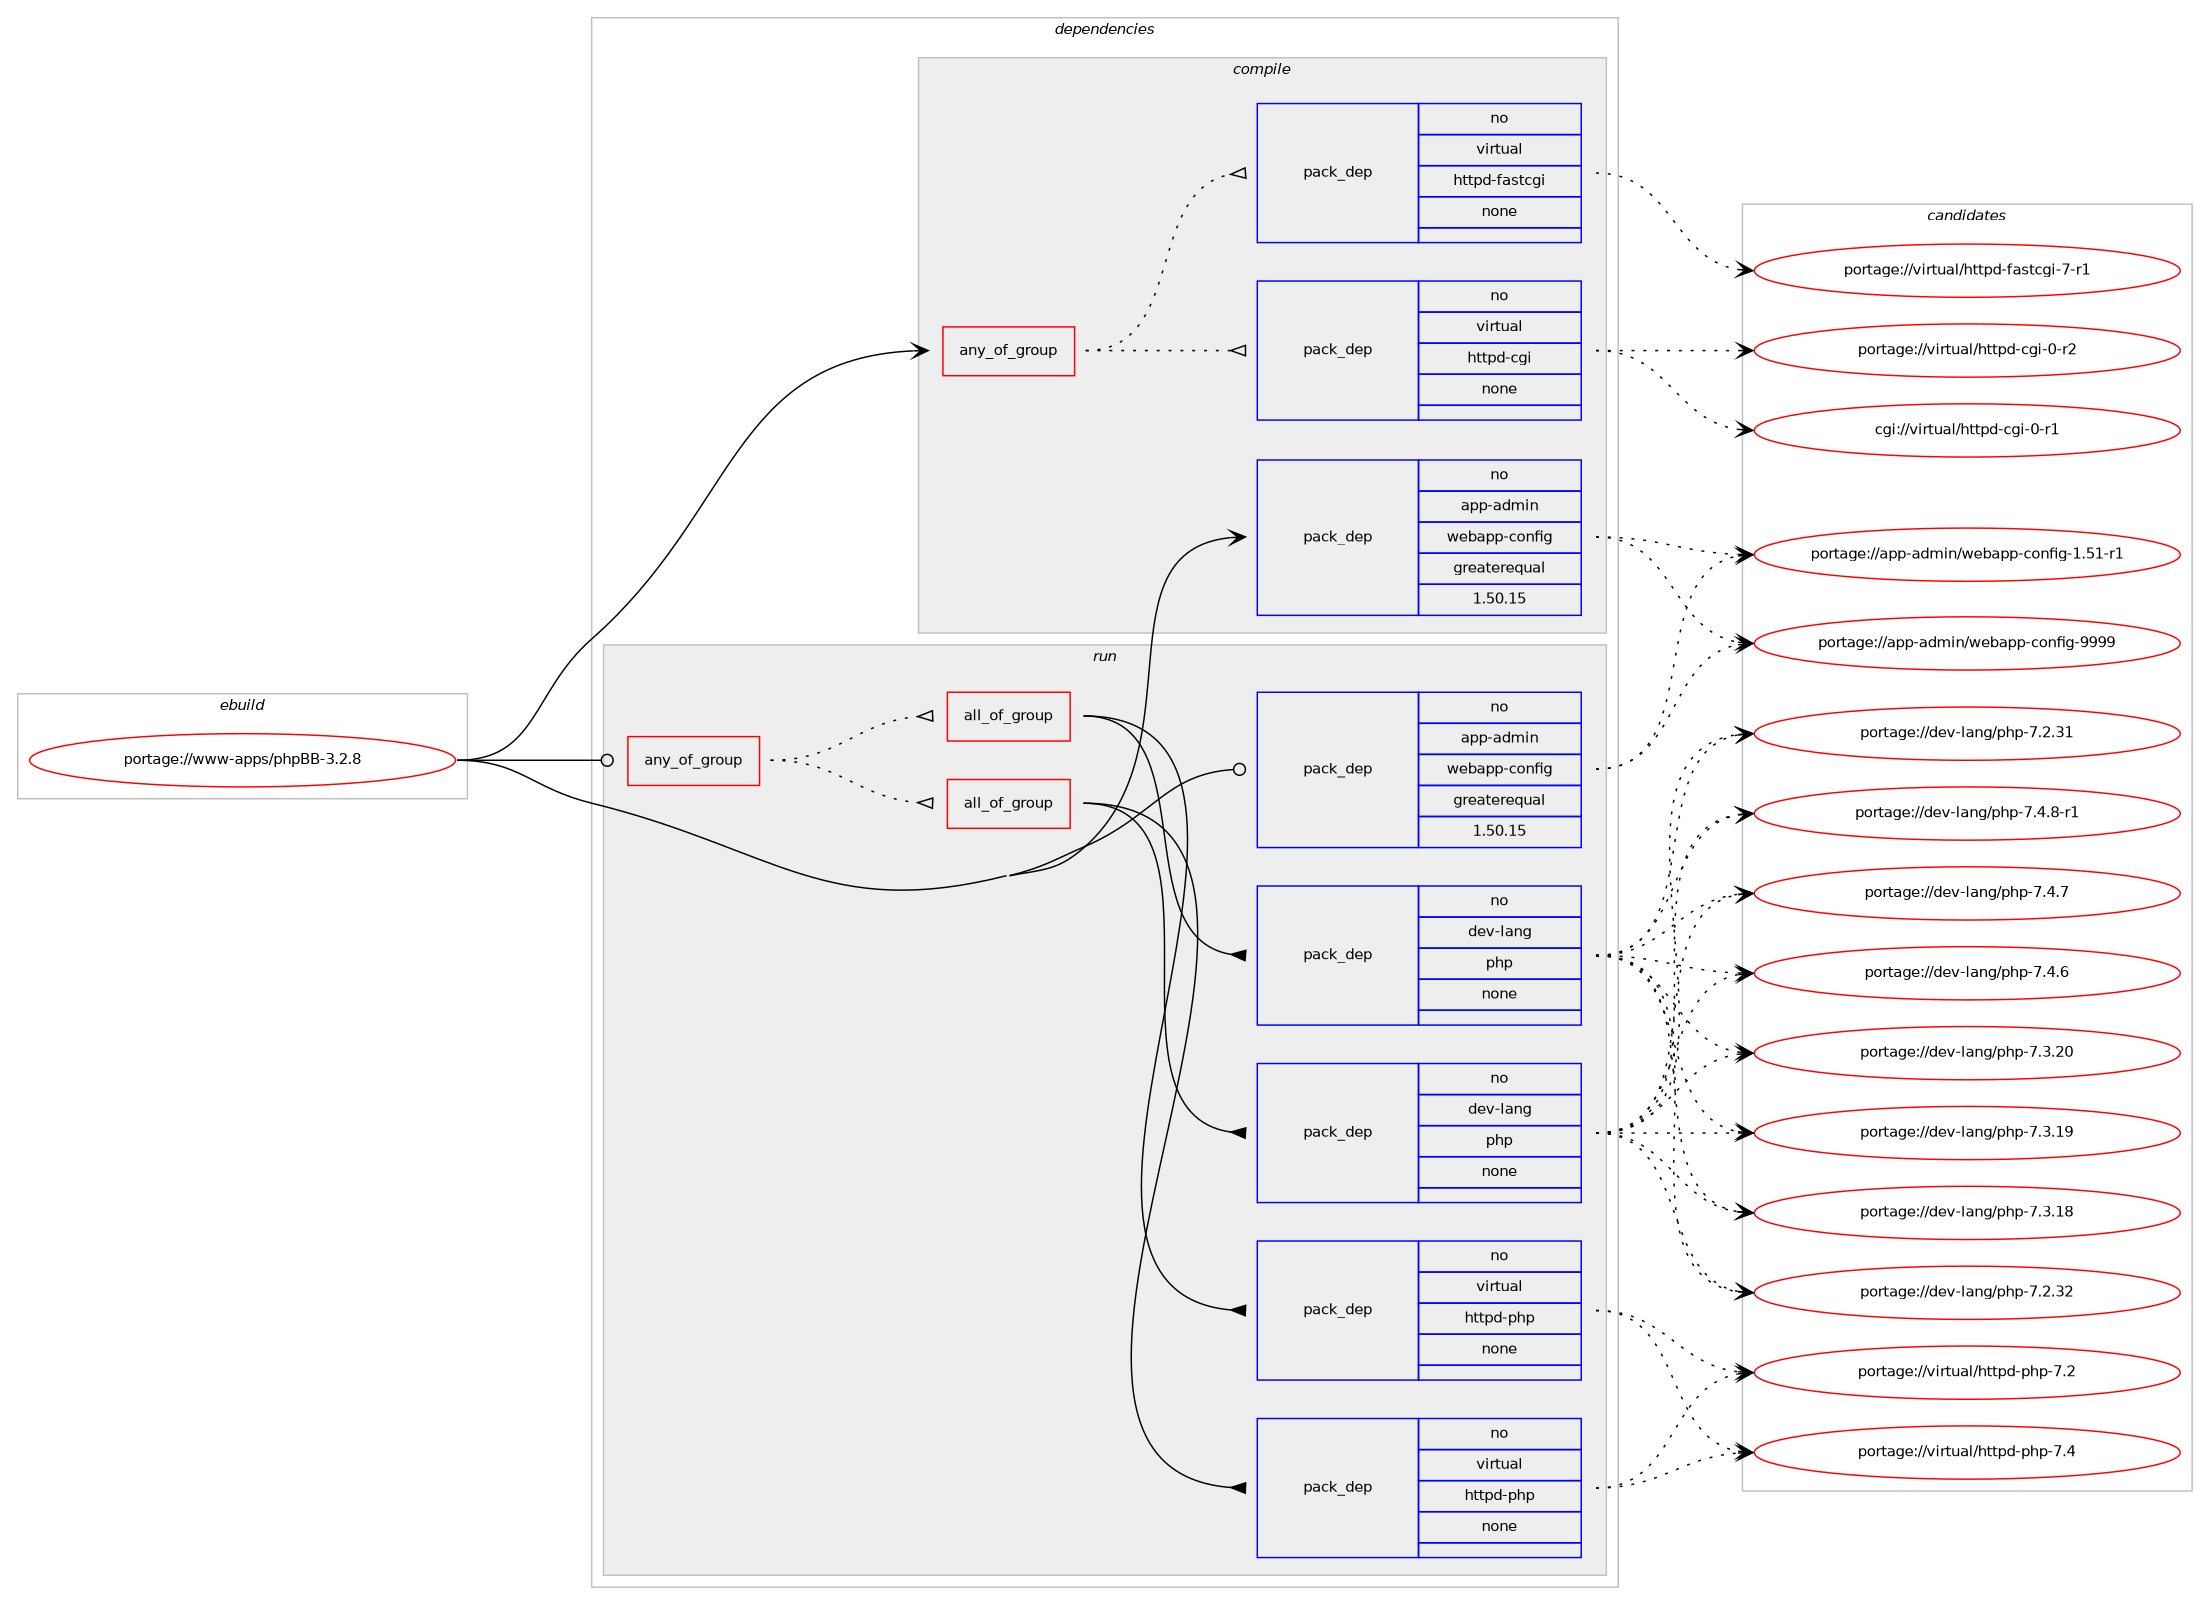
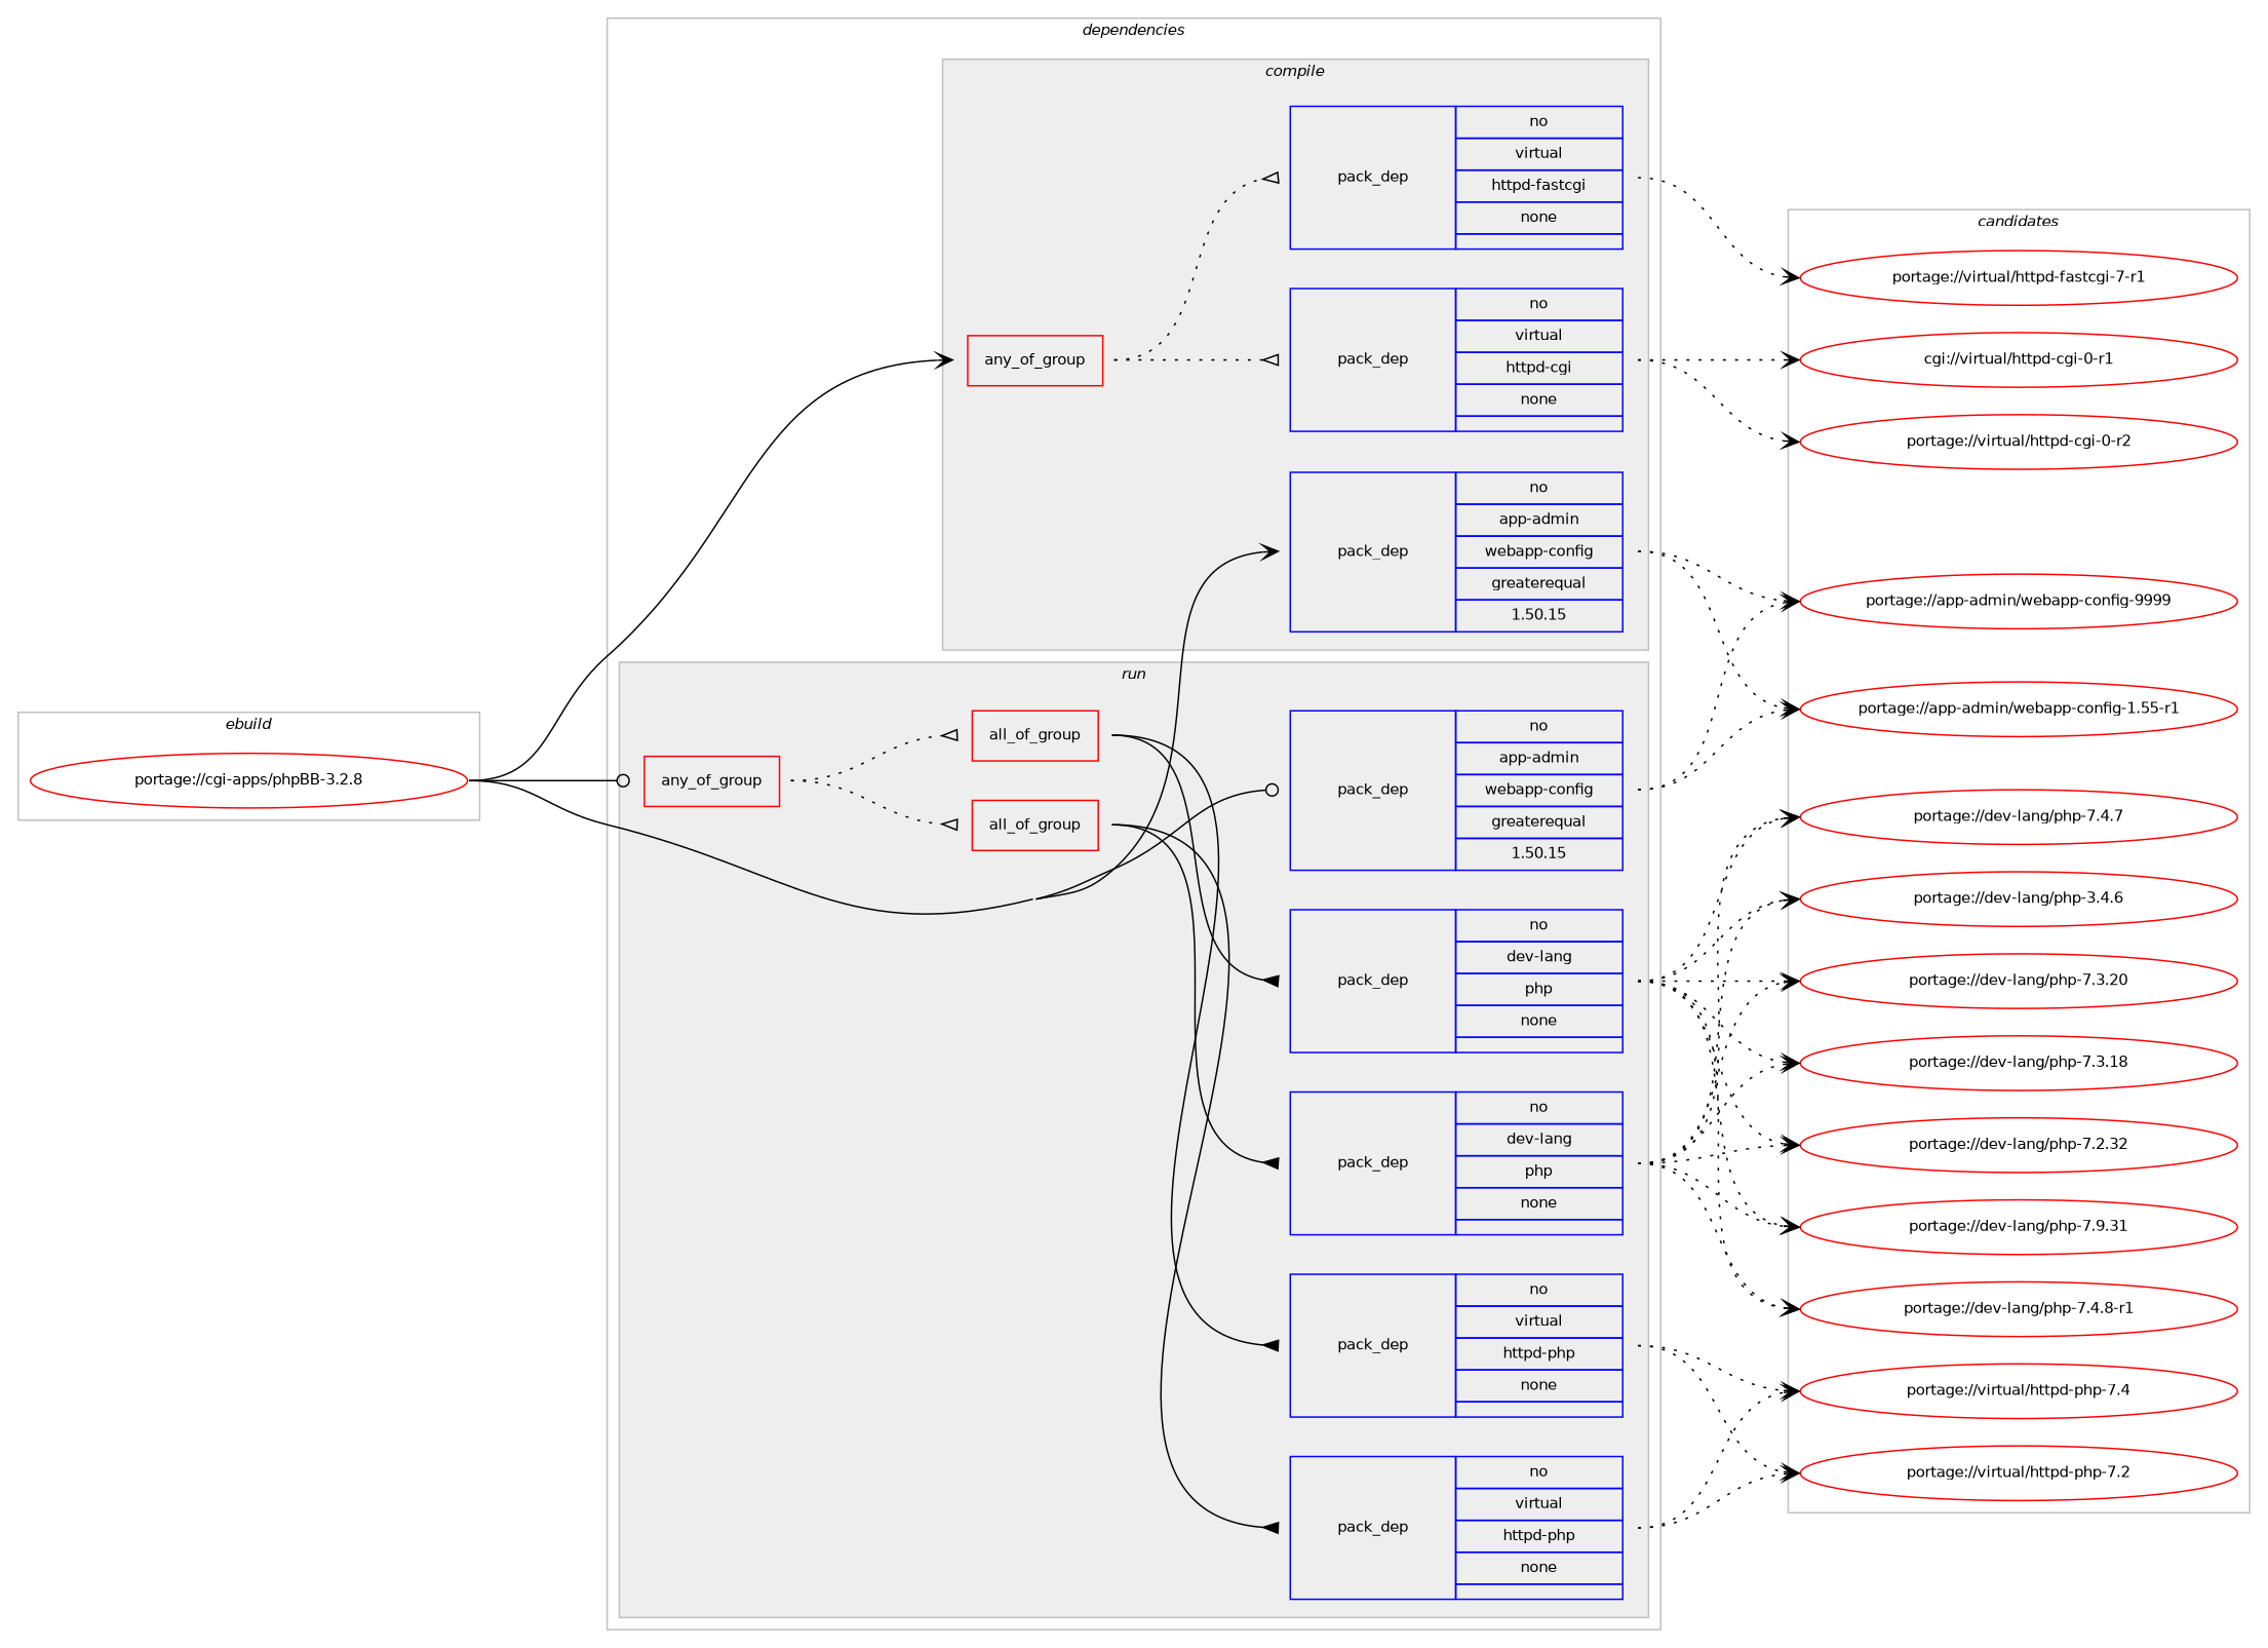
  digraph {
    compound=true
    concentrate=true
    fontname=Helvetica
    fontsize=10
    newrank=true
    rankdir=LR
    ranksep=1.5
    node [color=red fontname=Helvetica fontsize=10]
    edge [arrowhead=vee headport=w style=dotted tailport=e weight=100]
-   n1 [label="portage://www-apps/phpBB-3.2.8" width=4]
+   n1 [label="portage://cgi-apps/phpBB-3.2.8" width=4]
    n2 [color=blue label=<<TABLE BORDER="0" CELLBORDER="1" CELLSPACING="0" CELLPADDING="4" WIDTH="220"><TR><TD ROWSPAN="6" CELLPADDING="30">pack_dep</TD></TR><TR><TD WIDTH="110">no</TD></TR><TR><TD>virtual</TD></TR><TR><TD>httpd-cgi</TD></TR><TR><TD>none</TD></TR><TR><TD></TD></TR></TABLE>> shape=none]
    n3 [color=blue label=<<TABLE BORDER="0" CELLBORDER="1" CELLSPACING="0" CELLPADDING="4" WIDTH="220"><TR><TD ROWSPAN="6" CELLPADDING="30">pack_dep</TD></TR><TR><TD WIDTH="110">no</TD></TR><TR><TD>virtual</TD></TR><TR><TD>httpd-fastcgi</TD></TR><TR><TD>none</TD></TR><TR><TD></TD></TR></TABLE>> shape=none]
    n4 [label=<<TABLE BORDER="0" CELLBORDER="1" CELLSPACING="0" CELLPADDING="4"><TR><TD CELLPADDING="10">any_of_group</TD></TR></TABLE>> shape=none]
    n5 [color=blue label=<<TABLE BORDER="0" CELLBORDER="1" CELLSPACING="0" CELLPADDING="4" WIDTH="220"><TR><TD ROWSPAN="6" CELLPADDING="30">pack_dep</TD></TR><TR><TD WIDTH="110">no</TD></TR><TR><TD>app-admin</TD></TR><TR><TD>webapp-config</TD></TR><TR><TD>greaterequal</TD></TR><TR><TD>1.50.15</TD></TR></TABLE>> shape=none]
    n6 [color=blue label=<<TABLE BORDER="0" CELLBORDER="1" CELLSPACING="0" CELLPADDING="4" WIDTH="220"><TR><TD ROWSPAN="6" CELLPADDING="30">pack_dep</TD></TR><TR><TD WIDTH="110">no</TD></TR><TR><TD>virtual</TD></TR><TR><TD>httpd-php</TD></TR><TR><TD>none</TD></TR><TR><TD></TD></TR></TABLE>> shape=none]
    n7 [color=blue label=<<TABLE BORDER="0" CELLBORDER="1" CELLSPACING="0" CELLPADDING="4" WIDTH="220"><TR><TD ROWSPAN="6" CELLPADDING="30">pack_dep</TD></TR><TR><TD WIDTH="110">no</TD></TR><TR><TD>dev-lang</TD></TR><TR><TD>php</TD></TR><TR><TD>none</TD></TR><TR><TD></TD></TR></TABLE>> shape=none]
    n8 [label=<<TABLE BORDER="0" CELLBORDER="1" CELLSPACING="0" CELLPADDING="4"><TR><TD CELLPADDING="10">all_of_group</TD></TR></TABLE>> shape=none]
    n9 [color=blue label=<<TABLE BORDER="0" CELLBORDER="1" CELLSPACING="0" CELLPADDING="4" WIDTH="220"><TR><TD ROWSPAN="6" CELLPADDING="30">pack_dep</TD></TR><TR><TD WIDTH="110">no</TD></TR><TR><TD>dev-lang</TD></TR><TR><TD>php</TD></TR><TR><TD>none</TD></TR><TR><TD></TD></TR></TABLE>> shape=none]
    n10 [color=blue label=<<TABLE BORDER="0" CELLBORDER="1" CELLSPACING="0" CELLPADDING="4" WIDTH="220"><TR><TD ROWSPAN="6" CELLPADDING="30">pack_dep</TD></TR><TR><TD WIDTH="110">no</TD></TR><TR><TD>virtual</TD></TR><TR><TD>httpd-php</TD></TR><TR><TD>none</TD></TR><TR><TD></TD></TR></TABLE>> shape=none]
    n11 [label=<<TABLE BORDER="0" CELLBORDER="1" CELLSPACING="0" CELLPADDING="4"><TR><TD CELLPADDING="10">all_of_group</TD></TR></TABLE>> shape=none]
    n12 [label=<<TABLE BORDER="0" CELLBORDER="1" CELLSPACING="0" CELLPADDING="4"><TR><TD CELLPADDING="10">any_of_group</TD></TR></TABLE>> shape=none]
    n13 [color=blue label=<<TABLE BORDER="0" CELLBORDER="1" CELLSPACING="0" CELLPADDING="4" WIDTH="220"><TR><TD ROWSPAN="6" CELLPADDING="30">pack_dep</TD></TR><TR><TD WIDTH="110">no</TD></TR><TR><TD>app-admin</TD></TR><TR><TD>webapp-config</TD></TR><TR><TD>greaterequal</TD></TR><TR><TD>1.50.15</TD></TR></TABLE>> shape=none]
    n14 [label="portage://virtual/httpd-cgi-0-r2" width=4]
    n15 [label="cgi://virtual/httpd-cgi-0-r1" width=4]
    n16 [label="portage://virtual/httpd-fastcgi-7-r1" width=4]
    n17 [label="portage://app-admin/webapp-config-9999" width=4]
-   n18 [label="portage://app-admin/webapp-config-1.51-r1" width=4]
+   n18 [label="portage://app-admin/webapp-config-1.55-r1" width=4]
    n19 [label="portage://virtual/httpd-php-7.4" width=4]
    n20 [label="portage://virtual/httpd-php-7.2" width=4]
    n21 [label="portage://dev-lang/php-7.4.8-r1" width=4]
    n22 [label="portage://dev-lang/php-7.4.7" width=4]
-   n23 [label="portage://dev-lang/php-7.4.6" width=4]
+   n23 [label="portage://dev-lang/php-3.4.6" width=4]
    n24 [label="portage://dev-lang/php-7.3.20" width=4]
-   n25 [label="portage://dev-lang/php-7.3.19" width=4]
    n26 [label="portage://dev-lang/php-7.3.18" width=4]
    n27 [label="portage://dev-lang/php-7.2.32" width=4]
-   n28 [label="portage://dev-lang/php-7.2.31" width=4]
+   n28 [label="portage://dev-lang/php-7.9.31" width=4]
    subgraph cluster_1 {
      color=gray
      label=<<i>ebuild</i>>
      rank=same
      n1
    }
    subgraph cluster_2 {
      color=gray
      label=<<i>dependencies</i>>
      subgraph cluster_3 {
        color=gray
        fillcolor="#eeeeee"
        label=<<i>compile</i>>
        style=filled
        subgraph sub_4 {
          color=gray
          fillcolor="#eeeeee"
          label=<<i>compile</i>>
          style=filled
          n4
          subgraph sub_5 {
            color=gray
            fillcolor="#eeeeee"
            label=<<i>compile</i>>
            style=filled
            n2
          }
          subgraph sub_6 {
            color=gray
            fillcolor="#eeeeee"
            label=<<i>compile</i>>
            style=filled
            n3
          }
        }
        subgraph sub_7 {
          color=gray
          fillcolor="#eeeeee"
          label=<<i>compile</i>>
          style=filled
          n5
        }
      }
      subgraph cluster_8 {
        color=gray
        fillcolor="#eeeeee"
        label=<<i>compile and run</i>>
        style=filled
      }
      subgraph cluster_9 {
        color=gray
        fillcolor="#eeeeee"
        label=<<i>run</i>>
        style=filled
        subgraph sub_10 {
          color=gray
          fillcolor="#eeeeee"
          label=<<i>run</i>>
          style=filled
          n12
          subgraph sub_11 {
            color=gray
            fillcolor="#eeeeee"
            label=<<i>run</i>>
            style=filled
            n8
            subgraph sub_12 {
              color=gray
              fillcolor="#eeeeee"
              label=<<i>run</i>>
              style=filled
              n6
            }
            subgraph sub_13 {
              color=gray
              fillcolor="#eeeeee"
              label=<<i>run</i>>
              style=filled
              n7
            }
          }
          subgraph sub_14 {
            color=gray
            fillcolor="#eeeeee"
            label=<<i>run</i>>
            style=filled
            n11
            subgraph sub_15 {
              color=gray
              fillcolor="#eeeeee"
              label=<<i>run</i>>
              style=filled
              n9
            }
            subgraph sub_16 {
              color=gray
              fillcolor="#eeeeee"
              label=<<i>run</i>>
              style=filled
              n10
            }
          }
        }
        subgraph sub_17 {
          color=gray
          fillcolor="#eeeeee"
          label=<<i>run</i>>
          style=filled
          n13
        }
      }
    }
    subgraph cluster_18 {
      color=gray
      label=<<i>candidates</i>>
      rank=same
      subgraph sub_19 {
        color=black
        label=<<i>candidates</i>>
        nodesep=1
        rank=same
        n14
        n15
      }
      subgraph sub_20 {
        color=black
        label=<<i>candidates</i>>
        nodesep=1
        rank=same
        n16
      }
      subgraph sub_21 {
        color=black
        label=<<i>candidates</i>>
        nodesep=1
        rank=same
        n17
        n18
      }
      subgraph sub_22 {
        color=black
        label=<<i>candidates</i>>
        nodesep=1
        rank=same
        n19
        n20
      }
      subgraph sub_23 {
        color=black
        label=<<i>candidates</i>>
        nodesep=1
        rank=same
        n21
        n22
        n23
        n24
-       n25
        n26
        n27
        n28
      }
      subgraph sub_24 {
        color=black
        label=<<i>candidates</i>>
        nodesep=1
        rank=same
        n19
        n20
      }
      subgraph sub_25 {
        color=black
        label=<<i>candidates</i>>
        nodesep=1
        rank=same
        n21
        n22
        n23
        n24
-       n25
        n26
        n27
        n28
      }
      subgraph sub_26 {
        color=black
        label=<<i>candidates</i>>
        nodesep=1
        rank=same
        n17
        n18
      }
    }
    n1 -> n4 [style=solid weight=20]
    n1 -> n5 [style=solid weight=20]
    n1 -> n12 [arrowhead=odot style=solid weight=20]
    n1 -> n13 [arrowhead=odot style=solid weight=20]
    n2 -> n14
    n2 -> n15
    n3 -> n16
    n4 -> n2 [arrowhead=oinv weight=20]
    n4 -> n3 [arrowhead=oinv weight=20]
    n5 -> n17
    n5 -> n18
    n6 -> n19
    n6 -> n20
    n7 -> n21
    n7 -> n22
    n7 -> n23
    n7 -> n24
-   n7 -> n25
    n7 -> n26
    n7 -> n27
    n7 -> n28
    n8 -> n6 [arrowhead=inv style=solid weight=20]
    n8 -> n7 [arrowhead=inv style=solid weight=20]
    n9 -> n21
    n9 -> n22
    n9 -> n23
    n9 -> n24
-   n9 -> n25
    n9 -> n26
    n9 -> n27
    n9 -> n28
    n10 -> n19
    n10 -> n20
    n11 -> n9 [arrowhead=inv style=solid weight=20]
    n11 -> n10 [arrowhead=inv style=solid weight=20]
    n12 -> n8 [arrowhead=oinv weight=20]
    n12 -> n11 [arrowhead=oinv weight=20]
    n13 -> n17
    n13 -> n18
  }
